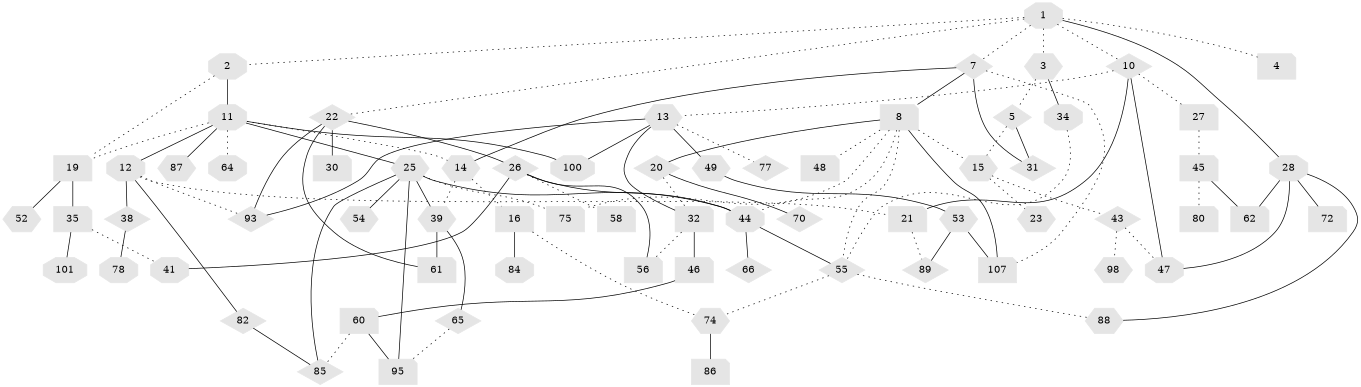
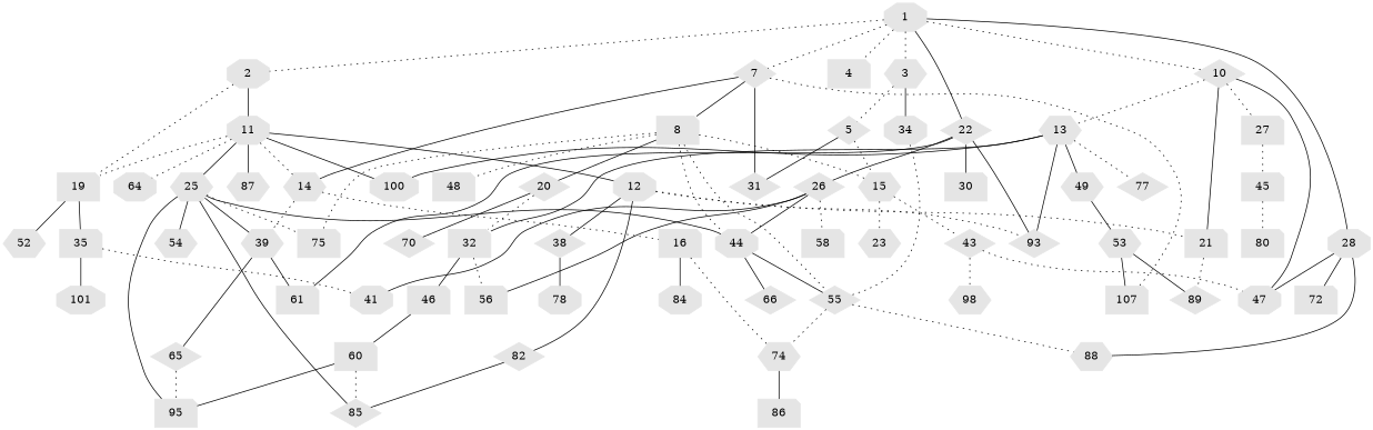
  graph {
    node [color=gray90 shape=note style=filled]
    edge [style=solid]
    1 [shape=octagon super="+9"]
    2 [shape=octagon super="+42"]
    3 [shape=hexagon]
    4 [super="+51"]
    7 [shape=diamond super="+71"]
    10 [shape=diamond super="+69"]
    22 [shape=diamond super="+73"]
    28 [shape=octagon super="+36"]
    11 [shape=octagon super="+18"]
    19 [super="+50"]
    5 [shape=diamond super="+6"]
    34 [shape=octagon]
    31 [shape=diamond]
    8 [super="+81"]
    14 [shape=hexagon super="+17"]
    n16 [label=107]
    13 [shape=hexagon super="+40"]
    21 [super="+63"]
    27 [super="+33"]
    47 [shape=octagon]
    93 [shape=diamond]
    61
    26 [shape=diamond super="+94"]
    30
-   62 [super="+90"]
    72
    88 [shape=hexagon super="+96"]
    12 [shape=octagon super="+79"]
    25 [shape=hexagon super="+37"]
    87 [shape=hexagon]
    100 [shape=octagon]
    64 [shape=octagon]
    35 [super="+68"]
    52 [shape=hexagon]
    15 [shape=hexagon]
    55 [shape=diamond super="+59"]
    23 [shape=hexagon]
    43 [shape=diamond super="+103"]
    20 [shape=diamond super="+29"]
    44 [shape=octagon super="+83"]
    48
    75
    16 [super="+24"]
    39 [shape=hexagon super="+57"]
    32
    70 [shape=diamond]
    66 [shape=diamond]
    74 [shape=hexagon super="+97"]
    49 [shape=hexagon]
    77 [shape=diamond]
    89 [shape=diamond]
    45 [super="+76"]
    38 [shape=diamond]
    82 [shape=diamond]
    54 [shape=hexagon]
    85 [shape=diamond]
    95 [super="+99"]
    78 [shape=octagon]
    56
    46
    53 [shape=hexagon super="+67"]
    84 [shape=octagon]
    65 [shape=diamond]
    98 [shape=hexagon]
    86
    41 [shape=octagon]
    101 [shape=octagon]
    58 [super="+92"]
    80
    60
    1 -- 2 [style=dotted]
    1 -- 3 [style=dotted]
    1 -- 4 [style=dotted]
    1 -- 7 [style=dotted]
    1 -- 10 [style=dotted]
-   1 -- 22 [style=dotted]
+   1 -- 22
    1 -- 28
    2 -- 11
    2 -- 19 [style=dotted]
    3 -- 5 [style=dotted]
    3 -- 34
    7 -- 31
    7 -- 8
    7 -- 14
    7 -- n16 [style=dotted]
    10 -- 13 [style=dotted]
    10 -- 21
    10 -- 27 [style=dotted]
    10 -- 47
    22 -- 93
    22 -- 61
    22 -- 26
    22 -- 30
    28 -- 47
-   28 -- 62
    28 -- 72
    28 -- 88
    11 -- 19 [style=dotted]
    11 -- 14 [style=dotted]
    11 -- 12
    11 -- 25
    11 -- 87
    11 -- 100
    11 -- 64 [style=dotted]
    19 -- 35 [weight=2]
    19 -- 52
    5 -- 31
    5 -- 15 [style=dotted]
    34 -- 55 [style=dotted]
-   8 -- n16
    8 -- 15 [style=dotted]
    8 -- 55 [style=dotted]
    8 -- 20
    8 -- 44 [style=dotted]
    8 -- 48 [style=dotted]
    8 -- 75 [style=dotted]
    14 -- 16 [style=dotted]
    14 -- 39 [style=dotted]
    13 -- 93
    13 -- 100
    13 -- 32
    13 -- 49
    13 -- 77 [style=dotted]
    21 -- 89 [style=dotted]
    27 -- 45 [style=dotted]
    26 -- 44
    26 -- 56
    26 -- 41
    26 -- 58 [style=dotted]
    12 -- 21 [style=dotted]
    12 -- 93 [style=dotted]
    12 -- 38
    12 -- 82
    25 -- 44
    25 -- 75 [style=dotted]
    25 -- 39
    25 -- 54
    25 -- 85
    25 -- 95
    35 -- 41 [style=dotted]
    35 -- 101
    15 -- 23 [style=dotted]
    15 -- 43 [style=dotted]
    55 -- 88 [style=dotted]
    55 -- 74 [style=dotted]
    43 -- 47 [style=dotted]
    43 -- 98 [style=dotted]
    20 -- 32 [style=dotted]
    20 -- 70
    44 -- 55
    44 -- 66
    16 -- 74 [style=dotted]
    16 -- 84
    39 -- 61
    39 -- 65
    32 -- 56 [style=dotted]
    32 -- 46
    74 -- 86
    49 -- 53
-   45 -- 62
    45 -- 80 [style=dotted]
    38 -- 78
    82 -- 85
    46 -- 60
    53 -- n16
    53 -- 89
    65 -- 95 [style=dotted]
    60 -- 85 [style=dotted]
    60 -- 95
  }
